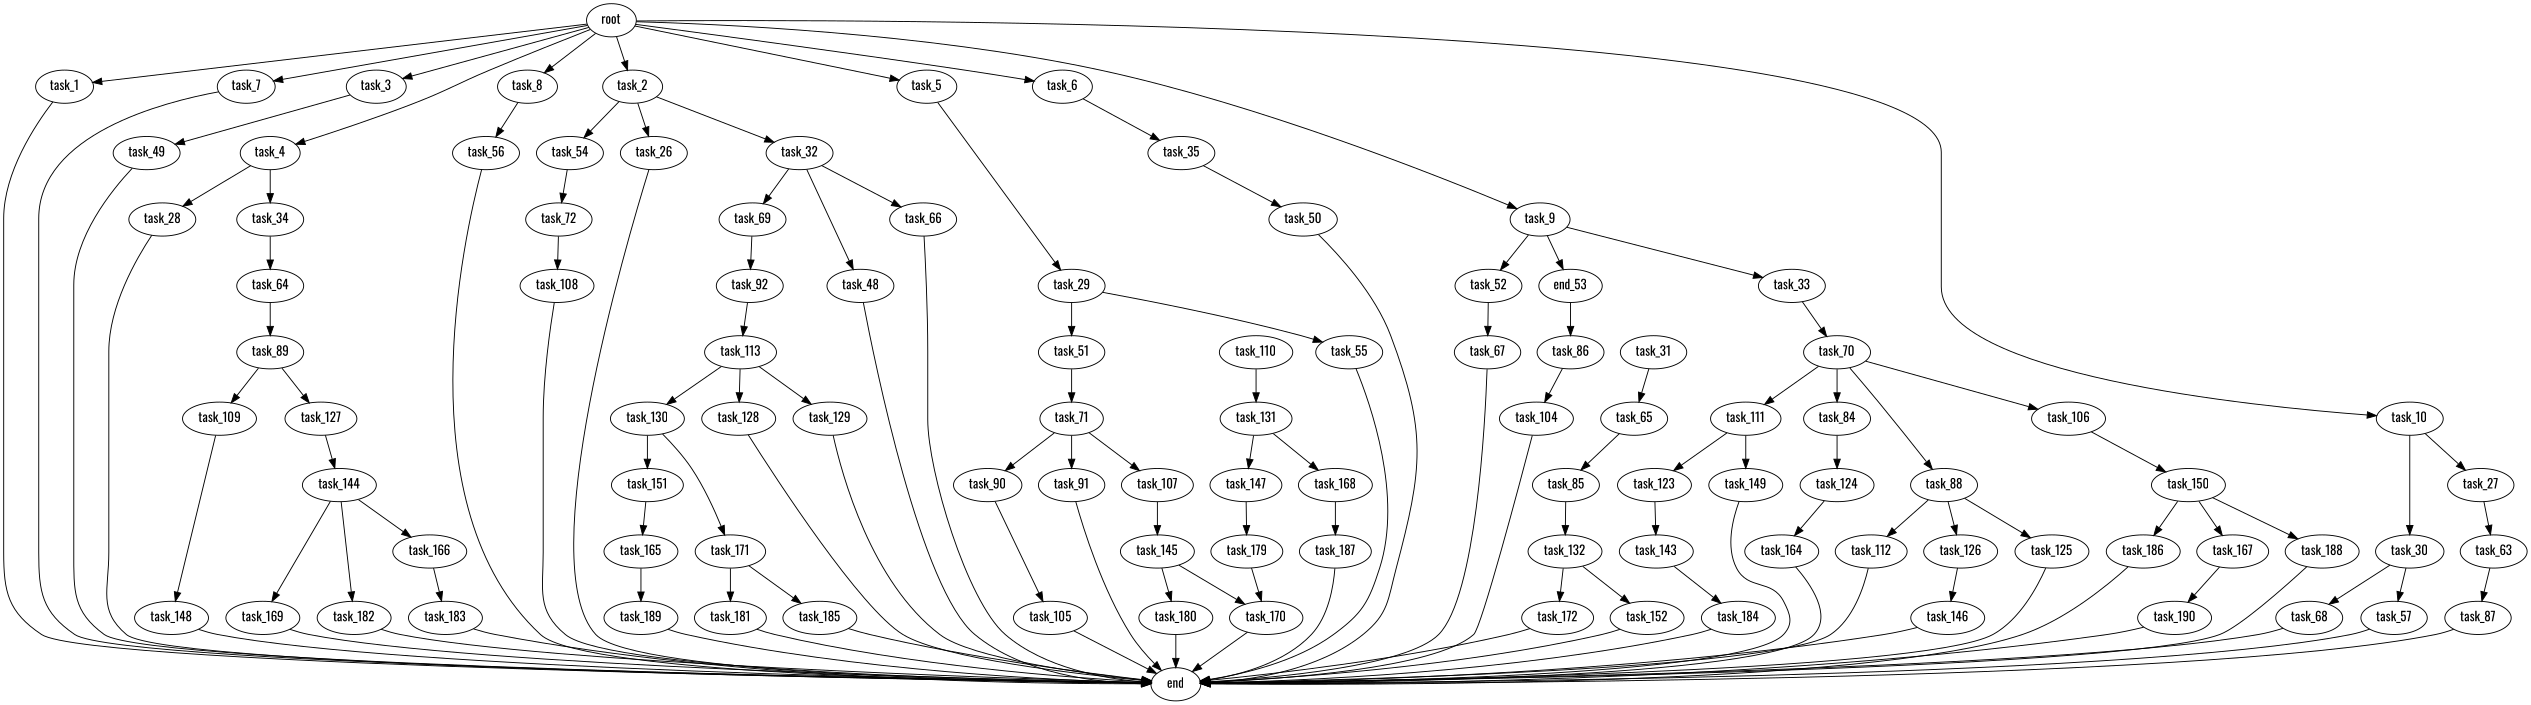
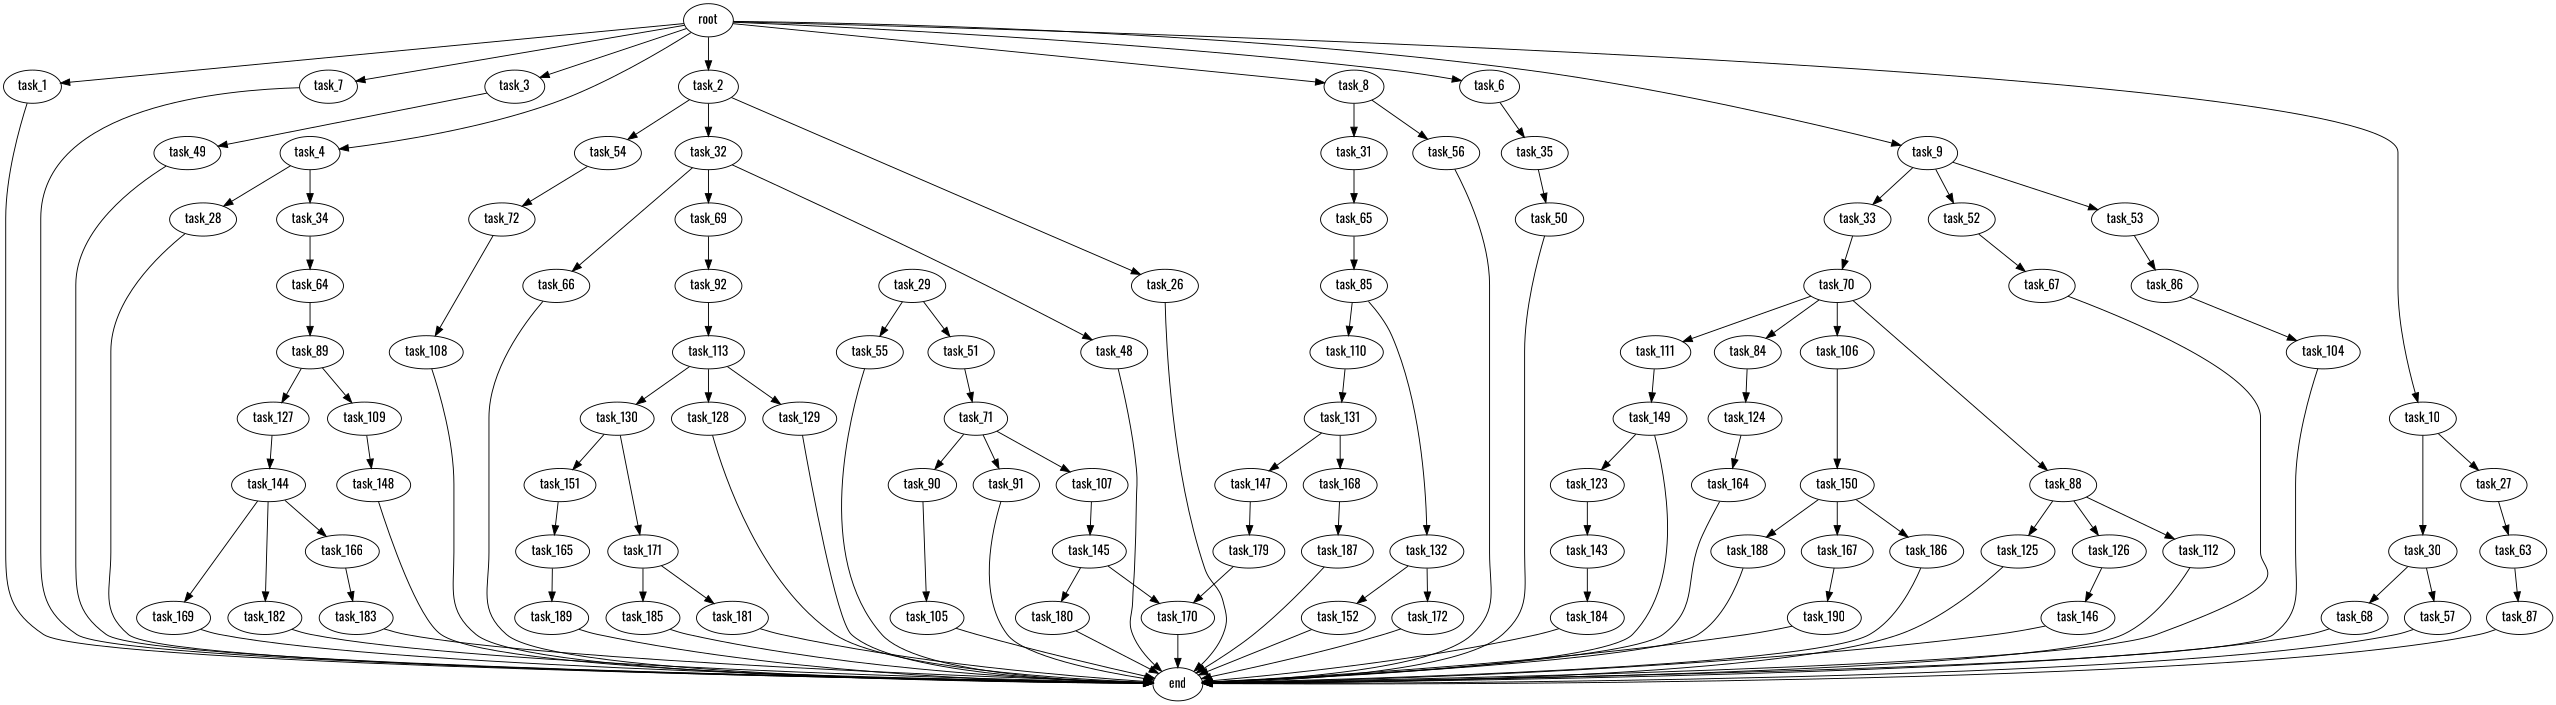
  digraph {
    fontname=Oswald
    node [fontname=Oswald]
    edge [fontname=Oswald]
    root
    task_1
    task_2
    task_3
    task_4
-   task_5
    task_6
    task_7
    task_8
    task_9
    task_10
    end
    task_26
    task_32
    task_54
    task_49
    task_28
    task_34
    task_29
    task_35
    task_31
    task_56
    task_33
    task_52
-   task_53 [label=end_53]
+   task_53
    task_27
    task_30
    task_48
    task_66
    task_69
    n31 [label=task_72]
    task_64
    task_51
    task_55
    task_50
    task_65
    task_70
    task_67
    task_86
    task_63
    task_57
    task_68
    task_87
    task_71
    task_85
    task_92
    task_84
    task_88
    task_106
    task_111
    task_89
    task_90
    task_91
    task_107
    task_104
    task_108
    task_109
    task_127
    task_110
    task_132
    task_113
    task_124
    task_112
    task_125
    task_126
    task_150
    task_123
    task_149
    task_105
    task_145
    task_164
    task_131
    task_152
    task_172
    task_146
    task_148
    task_144
    task_128
    task_129
    task_130
    task_167
    task_186
    task_188
    task_170
    task_180
    task_147
    task_168
    task_143
    task_151
    task_171
    task_184
    task_166
    task_169
    task_182
    task_165
    task_181
    task_185
    task_179
    task_187
    task_183
    task_190
    task_189
    root -> task_1
    root -> task_2
    root -> task_3
    root -> task_4
-   root -> task_5
    root -> task_6
    root -> task_7
    root -> task_8
    root -> task_9
    root -> task_10
    task_1 -> end
    task_2 -> task_26
    task_2 -> task_32
    task_2 -> task_54
    task_3 -> task_49
    task_4 -> task_28
    task_4 -> task_34
-   task_5 -> task_29
    task_6 -> task_35
    task_7 -> end
+   task_8 -> task_31
    task_8 -> task_56
    task_9 -> task_33
    task_9 -> task_52
    task_9 -> task_53
    task_10 -> task_27
    task_10 -> task_30
    task_26 -> end
    task_32 -> task_48
    task_32 -> task_66
    task_32 -> task_69
    task_54 -> n31
    task_49 -> end
    task_28 -> end
    task_34 -> task_64
    task_29 -> task_51
    task_29 -> task_55
    task_35 -> task_50
    task_31 -> task_65
    task_56 -> end
    task_33 -> task_70
    task_52 -> task_67
    task_53 -> task_86
    task_27 -> task_63
    task_30 -> task_57
    task_30 -> task_68
    task_48 -> end
    task_66 -> end
    task_69 -> task_92
    n31 -> task_108
    task_64 -> task_89
    task_51 -> task_71
    task_55 -> end
    task_50 -> end
    task_65 -> task_85
    task_70 -> task_84
    task_70 -> task_88
    task_70 -> task_106
    task_70 -> task_111
    task_67 -> end
    task_86 -> task_104
    task_63 -> task_87
    task_57 -> end
    task_68 -> end
    task_87 -> end
    task_71 -> task_90
    task_71 -> task_91
    task_71 -> task_107
+   task_85 -> task_110
    task_85 -> task_132
    task_92 -> task_113
    task_84 -> task_124
    task_88 -> task_112
    task_88 -> task_125
    task_88 -> task_126
    task_106 -> task_150
-   task_111 -> task_123
+   task_149 -> task_123
    task_111 -> task_149
    task_89 -> task_109
    task_89 -> task_127
    task_90 -> task_105
    task_91 -> end
    task_107 -> task_145
    task_104 -> end
    task_108 -> end
    task_109 -> task_148
    task_127 -> task_144
    task_110 -> task_131
    task_132 -> task_152
    task_132 -> task_172
    task_113 -> task_128
    task_113 -> task_129
    task_113 -> task_130
    task_124 -> task_164
    task_112 -> end
    task_125 -> end
    task_126 -> task_146
    task_150 -> task_167
    task_150 -> task_186
    task_150 -> task_188
    task_123 -> task_143
    task_149 -> end
    task_105 -> end
    task_145 -> task_170
    task_145 -> task_180
    task_164 -> end
    task_131 -> task_147
    task_131 -> task_168
    task_152 -> end
    task_172 -> end
    task_146 -> end
    task_148 -> end
    task_144 -> task_166
    task_144 -> task_169
    task_144 -> task_182
    task_128 -> end
    task_129 -> end
    task_130 -> task_151
    task_130 -> task_171
    task_167 -> task_190
    task_186 -> end
    task_188 -> end
    task_170 -> end
    task_180 -> end
    task_147 -> task_179
    task_168 -> task_187
    task_143 -> task_184
    task_151 -> task_165
    task_171 -> task_181
    task_171 -> task_185
    task_184 -> end
    task_166 -> task_183
    task_169 -> end
    task_182 -> end
    task_165 -> task_189
    task_181 -> end
    task_185 -> end
    task_179 -> task_170
    task_187 -> end
    task_183 -> end
    task_190 -> end
    task_189 -> end
  }
